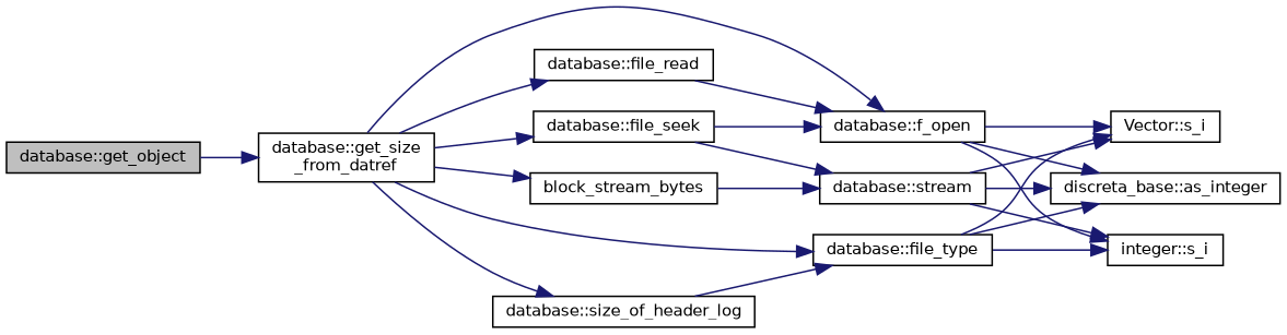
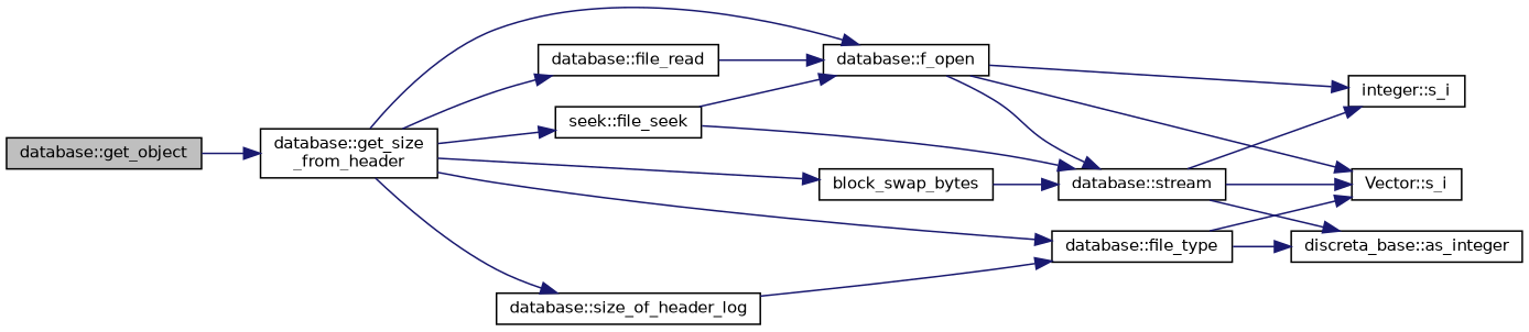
  digraph {
    rankdir=LR
    node [color=black fillcolor=white fontname=Helvetica fontsize=10 shape=record style=filled]
    edge [color=midnightblue fontname=Helvetica fontsize=10 labelfontname=Helvetica labelfontsize=10 style=solid]
    n1 [fillcolor=grey75 fontcolor=black height=0.2 label="database::get_object" width=0.4]
-   n2 [height=0.2 label="database::get_size\l_from_datref" width=0.4]
+   n2 [height=0.2 label="database::get_size\l_from_header" width=0.4]
    n3 [height=0.2 label="database::f_open" width=0.4]
    n4 [height=0.2 label="database::file_type" width=0.4]
-   n5 [height=0.2 label="database::file_seek" width=0.4]
+   n5 [height=0.2 label="seek::file_seek" width=0.4]
    n6 [height=0.2 label="database::size_of_header_log" width=0.4]
    n7 [height=0.2 label="database::file_read" width=0.4]
-   n8 [height=0.2 label=block_stream_bytes width=0.4]
+   n8 [height=0.2 label=block_swap_bytes width=0.4]
    n9 [height=0.2 label="Vector::s_i" width=0.4]
    n10 [height=0.2 label="discreta_base::as_integer" width=0.4]
    n11 [height=0.2 label="integer::s_i" width=0.4]
    n12 [height=0.2 label="database::stream" width=0.4]
    n1 -> n2
    n2 -> n3
    n2 -> n4
    n2 -> n5
    n2 -> n6
    n2 -> n7
    n2 -> n8
    n3 -> n9
-   n3 -> n10
+   n3 -> n12
    n3 -> n11
    n4 -> n9
    n4 -> n10
-   n4 -> n11
    n5 -> n3
    n5 -> n12
    n6 -> n4
    n7 -> n3
    n8 -> n12
    n12 -> n9
    n12 -> n10
    n12 -> n11
  }
